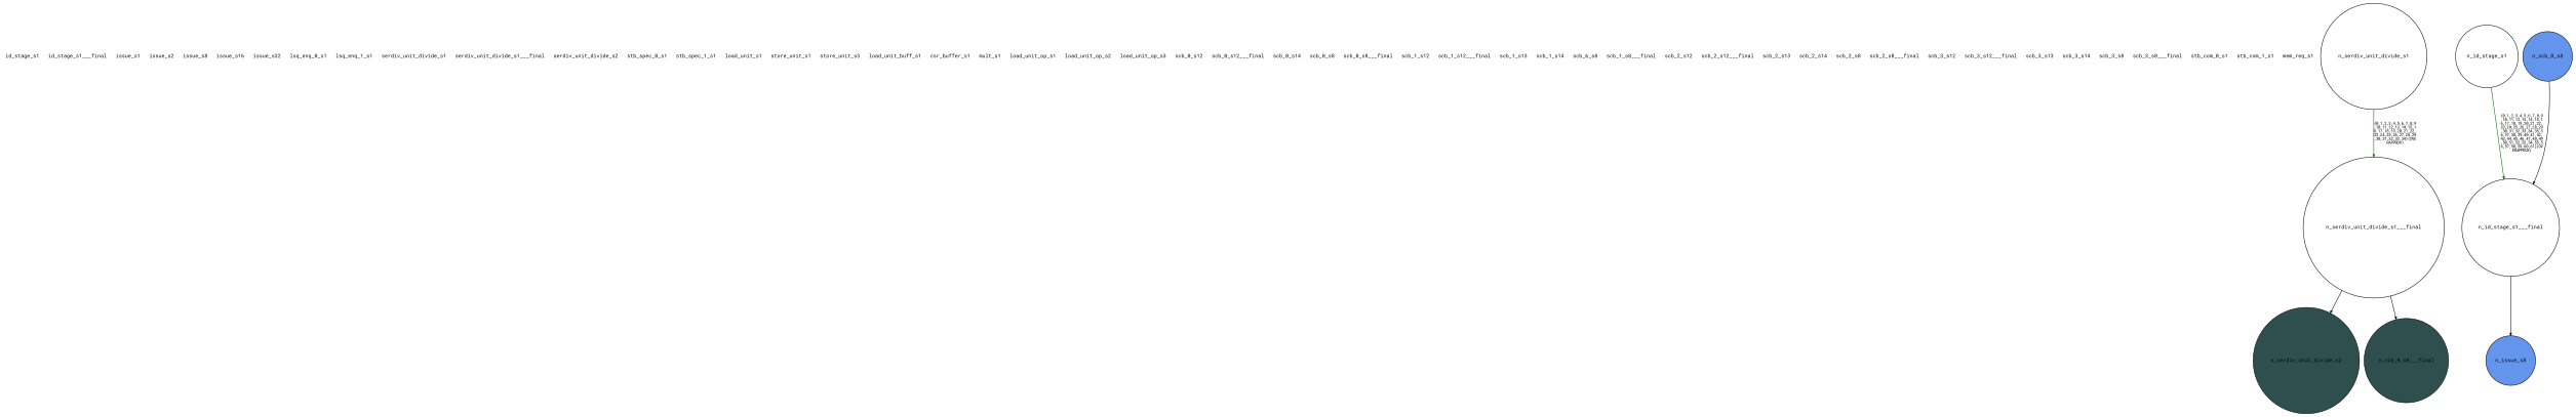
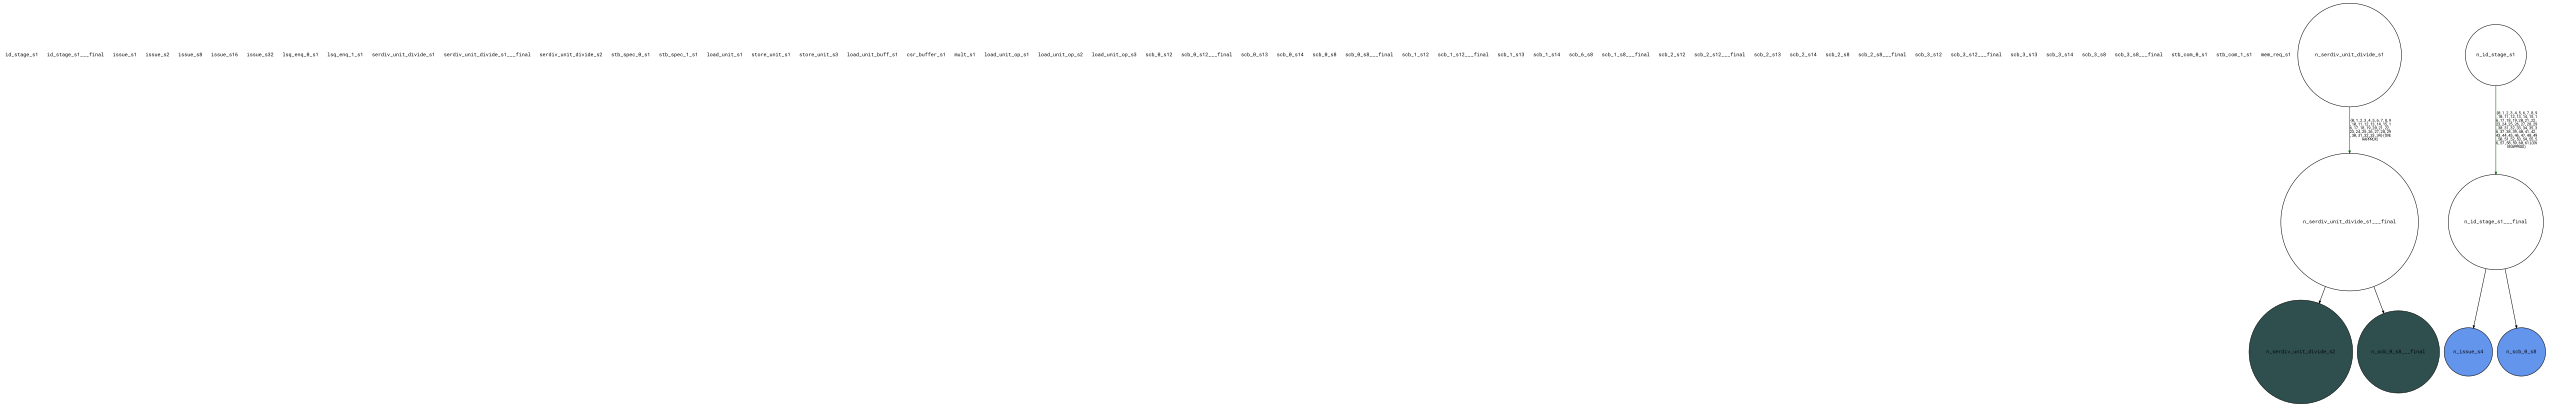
  digraph {
    fontname="Roboto Mono"
    splines=true
    node [fontname="Roboto Mono" fontsize=20 penwidth=2 shape=none]
    edge [color=black fontname="Roboto Mono" penwidth=2]
    n1 [label=id_stage_s1]
    n2 [label=id_stage_s1___final]
    n3 [label=issue_s1]
    n4 [label=issue_s2]
    n5 [label=issue_s8]
    n6 [label=issue_s16]
    n7 [label=issue_s32]
    n8 [label=lsq_enq_0_s1]
    n9 [label=lsq_enq_1_s1]
    n10 [label=serdiv_unit_divide_s1]
    n11 [label=serdiv_unit_divide_s1___final]
    n12 [label=serdiv_unit_divide_s2]
    n13 [label=stb_spec_0_s1]
    n14 [label=stb_spec_1_s1]
    n15 [label=load_unit_s1]
    n16 [label=store_unit_s1]
    n17 [label=store_unit_s3]
    n18 [label=load_unit_buff_s1]
    n19 [label=csr_buffer_s1]
    n20 [label=mult_s1]
    n21 [label=load_unit_op_s1]
    n22 [label=load_unit_op_s2]
    n23 [label=load_unit_op_s3]
    n24 [label=scb_0_s12]
    n25 [label=scb_0_s12___final]
+   n26 [label=scb_0_s13]
    n27 [label=scb_0_s14]
    n28 [label=scb_0_s8]
    n29 [label=scb_0_s8___final]
    n30 [label=scb_1_s12]
    n31 [label=scb_1_s12___final]
    n32 [label=scb_1_s13]
    n33 [label=scb_1_s14]
    n34 [label=scb_6_s8]
    n35 [label=scb_1_s8___final]
    n36 [label=scb_2_s12]
    n37 [label=scb_2_s12___final]
    n38 [label=scb_2_s13]
    n39 [label=scb_2_s14]
    n40 [label=scb_2_s8]
    n41 [label=scb_2_s8___final]
    n42 [label=scb_3_s12]
    n43 [label=scb_3_s12___final]
    n44 [label=scb_3_s13]
    n45 [label=scb_3_s14]
    n46 [label=scb_3_s8]
    n47 [label=scb_3_s8___final]
    n48 [label=stb_com_0_s1]
    n49 [label=stb_com_1_s1]
    n50 [label=mem_req_s1]
    n_serdiv_unit_divide_s1 [shape=circle]
    n_serdiv_unit_divide_s1___final [shape=circle]
    n_serdiv_unit_divide_s2 [color=black fillcolor="#2F4F4F" shape=circle style=filled]
    n_scb_0_s8___final [color=black fillcolor="#2F4F4F" shape=circle style=filled]
    n_id_stage_s1 [shape=circle]
    n_id_stage_s1___final [shape=circle]
-   n_issue_s8 [color=black fillcolor="#6495ED" shape=circle style=filled]
+   n_issue_s8 [color=black fillcolor="#6495ED" shape=circle style=filled label=n_issue_s4]
    n_scb_0_s8 [color=black fillcolor="#6495ED" shape=circle style=filled]
    n_serdiv_unit_divide_s1 -> n_serdiv_unit_divide_s1___final [color="#006400" label="{0,1,2,3,4,5,6,7,8,9\n,10,11,12,13,14,15,1\n6,17,18,19,20,21,22,\n23,24,25,26,27,28,29\n,30,31,32,33,34}(OVE\nRAPPROX)"]
    n_serdiv_unit_divide_s1___final -> n_serdiv_unit_divide_s2
    n_serdiv_unit_divide_s1___final -> n_scb_0_s8___final
    n_id_stage_s1 -> n_id_stage_s1___final [color="#006400" label="{0,1,2,3,4,5,6,7,8,9\n,10,11,12,13,14,15,1\n6,17,18,19,20,21,22,\n23,24,25,26,27,28,29\n,30,31,32,33,34,35,3\n6,37,38,39,40,41,42,\n43,44,45,46,47,48,49\n,50,51,52,53,54,55,5\n6,57,58,59,60,61}(OV\nERAPPROX)"]
    n_id_stage_s1___final -> n_issue_s8
-   n_scb_0_s8 -> n_id_stage_s1___final
+   n_id_stage_s1___final -> n_scb_0_s8
  }
